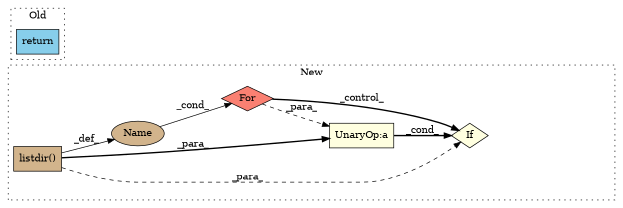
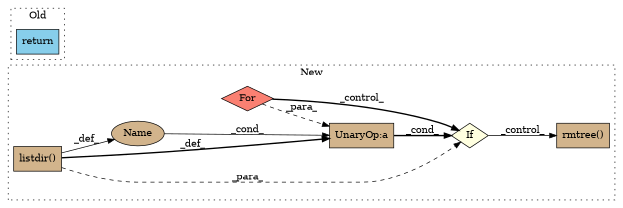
  digraph {
    rankdir=LR
    node [a=75 fillcolor=tan shape=box style=filled]
    edge [style=solid]
+   n1 [l="14,1" label="rmtree()" s="725,748"]
    n2 [a=96 fillcolor=lightyellow l=0 label=If s=609 shape=diamond]
    n3 [a=87 l=8 label=Name s=375 shape=ellipse]
-   n4 [a=61 fillcolor=lightyellow l=3 label="UnaryOp:a" s=638]
+   n4 [a=61 l=3 label="UnaryOp:a" s=638]
    n5 [a=107 fillcolor=salmon l="4,10" label=For s="371,406" shape=diamond]
    n6 [l="11,1" label="listdir()" s="387,405"]
    n7 [a=93 fillcolor=skyblue l=6 label=return s=1051]
    subgraph cluster_1 {
      label=New
      style=dotted
+     n1
      n2
      n3
      n4
      n5
      n6
    }
    subgraph cluster_2 {
      label=Old
      style=dotted
      n7
    }
-   n3 -> n5 [label=_cond_]
+   n2 -> n1 [label=_control_]
+   n3 -> n4 [label=_cond_]
    n4 -> n2 [label=_cond_ style=bold]
    n5 -> n2 [label=_control_ style=bold]
    n5 -> n4 [label=_para_ style=dashed]
    n6 -> n2 [label=_para_ style=dashed]
    n6 -> n3 [label=_def_]
-   n6 -> n4 [label=_para_ style=bold]
+   n6 -> n4 [label=_def_ style=bold]
  }
